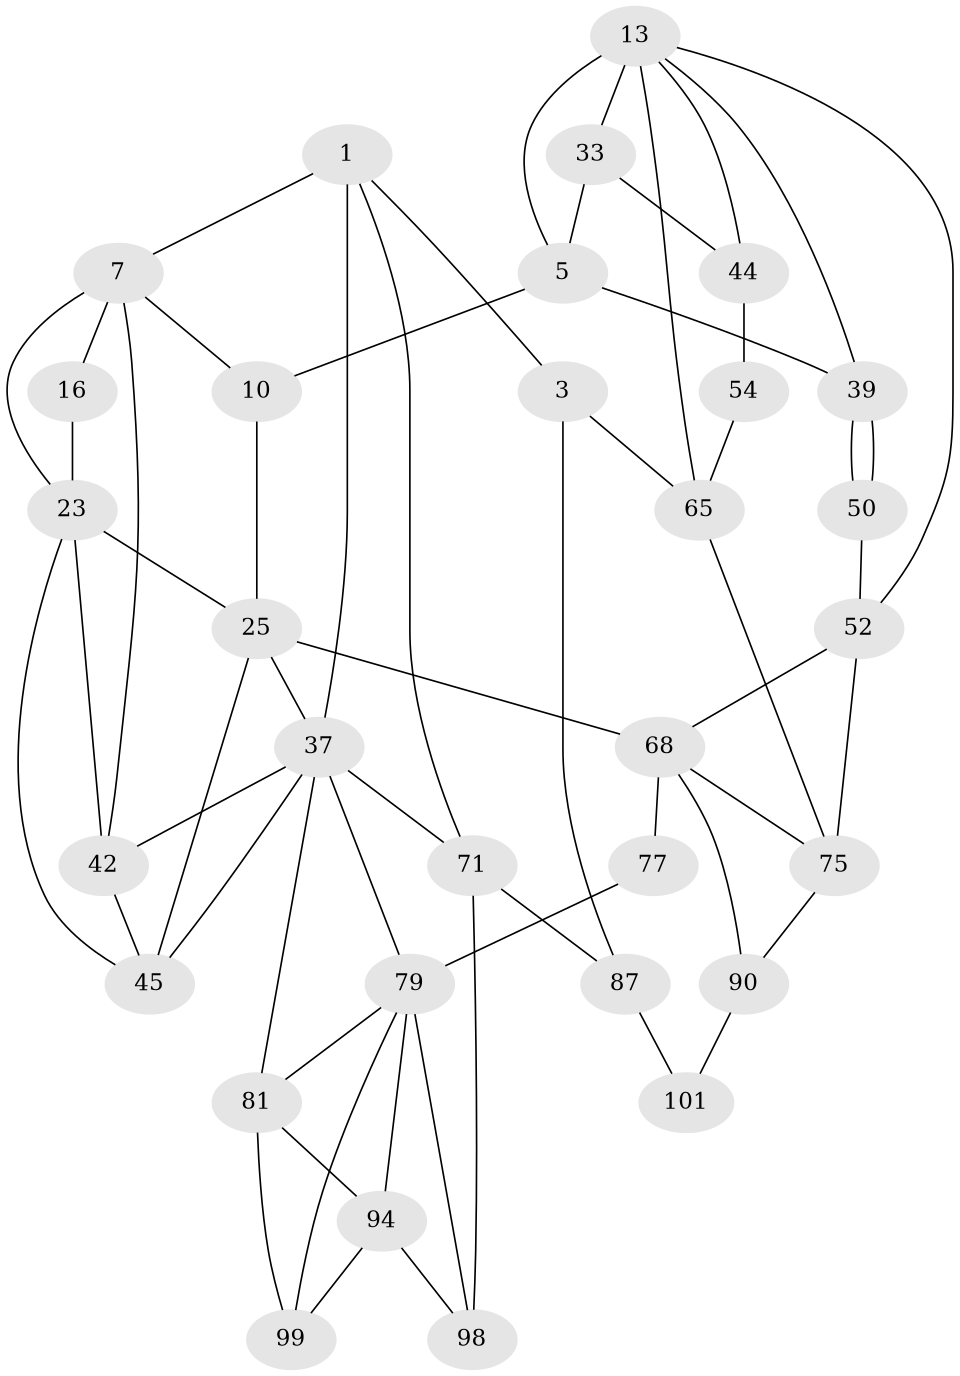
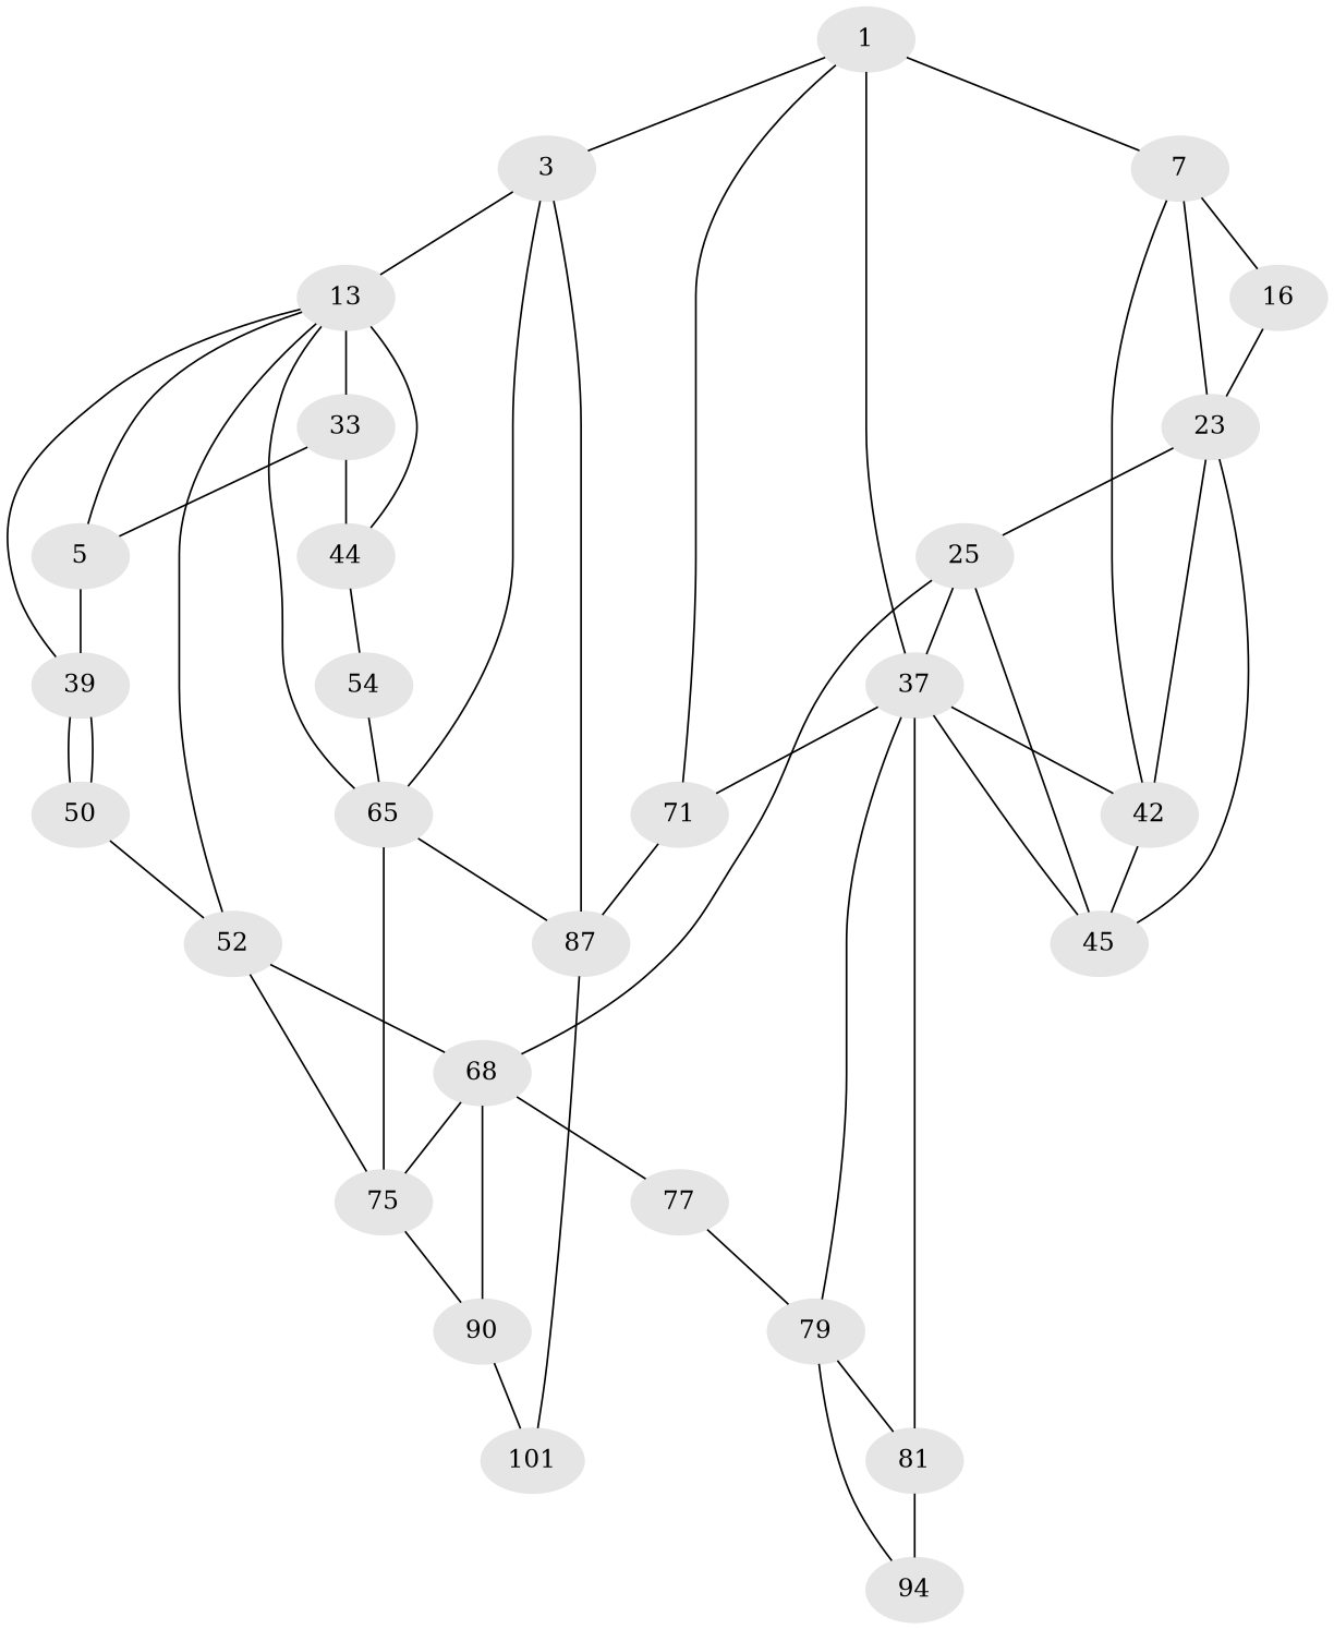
  graph {
    node [color=gray90 style=filled]
    1 [super="+2+6"]
    3 [super="+4+85"]
    7 [super="+8+17"]
    37 [super="+58+38"]
    71
    13 [super="+14+31"]
    65 [super="+66+86"]
    87 [super="+102"]
-   10 [super="+26"]
    n10 [label=16 super="+19"]
    23 [super="+24+36"]
    42 [super="+43"]
    45 [super="+46"]
    79 [super="+80+84"]
    81 [super="+82+93"]
-   98 [super="+103"]
    5 [super="+11"]
    39
    33 [super="+34"]
    44 [super="+51"]
    52 [super="+53+55"]
    75 [super="+89+76"]
    101 [super="+106"]
    25 [super="+47"]
    50
    68 [super="+70+69"]
    54 [super="+64"]
    77
    90 [super="+92+91"]
    94 [super="+95"]
-   99
    1 -- 3
    1 -- 7 [weight=2]
    1 -- 37 [weight=2]
    1 -- 71
+   3 -- 13 [weight=2]
    3 -- 65
    3 -- 87 [weight=2]
-   7 -- 10
    7 -- n10 [weight=3]
    7 -- 23
    7 -- 42
    37 -- 71
    37 -- 42
    37 -- 45
    37 -- 79
    37 -- 81 [weight=2]
    71 -- 87
-   71 -- 98
    13 -- 65
    13 -- 39
    13 -- 33 [weight=3]
    13 -- 44
    13 -- 52
+   65 -- 87
    65 -- 75
    87 -- 101 [weight=2]
-   10 -- 25
    n10 -- 23
    23 -- 42
    23 -- 45
    23 -- 25
    42 -- 45
    79 -- 81
-   79 -- 98 [weight=2]
    79 -- 94
-   79 -- 99
    81 -- 94 [weight=2]
-   81 -- 99
    5 -- 13
-   5 -- 10 [weight=2]
    5 -- 39
    39 -- 50
    39 -- 50
    33 -- 5
    33 -- 44 [weight=2]
    44 -- 54
    52 -- 75
    52 -- 68
    75 -- 90
    25 -- 37 [weight=2]
    25 -- 45
    25 -- 68 [weight=2]
    50 -- 52
    68 -- 75
    68 -- 77 [weight=2]
    68 -- 90 [weight=2]
    54 -- 65
    77 -- 79
    90 -- 101 [weight=2]
-   94 -- 98
-   94 -- 99
  }
